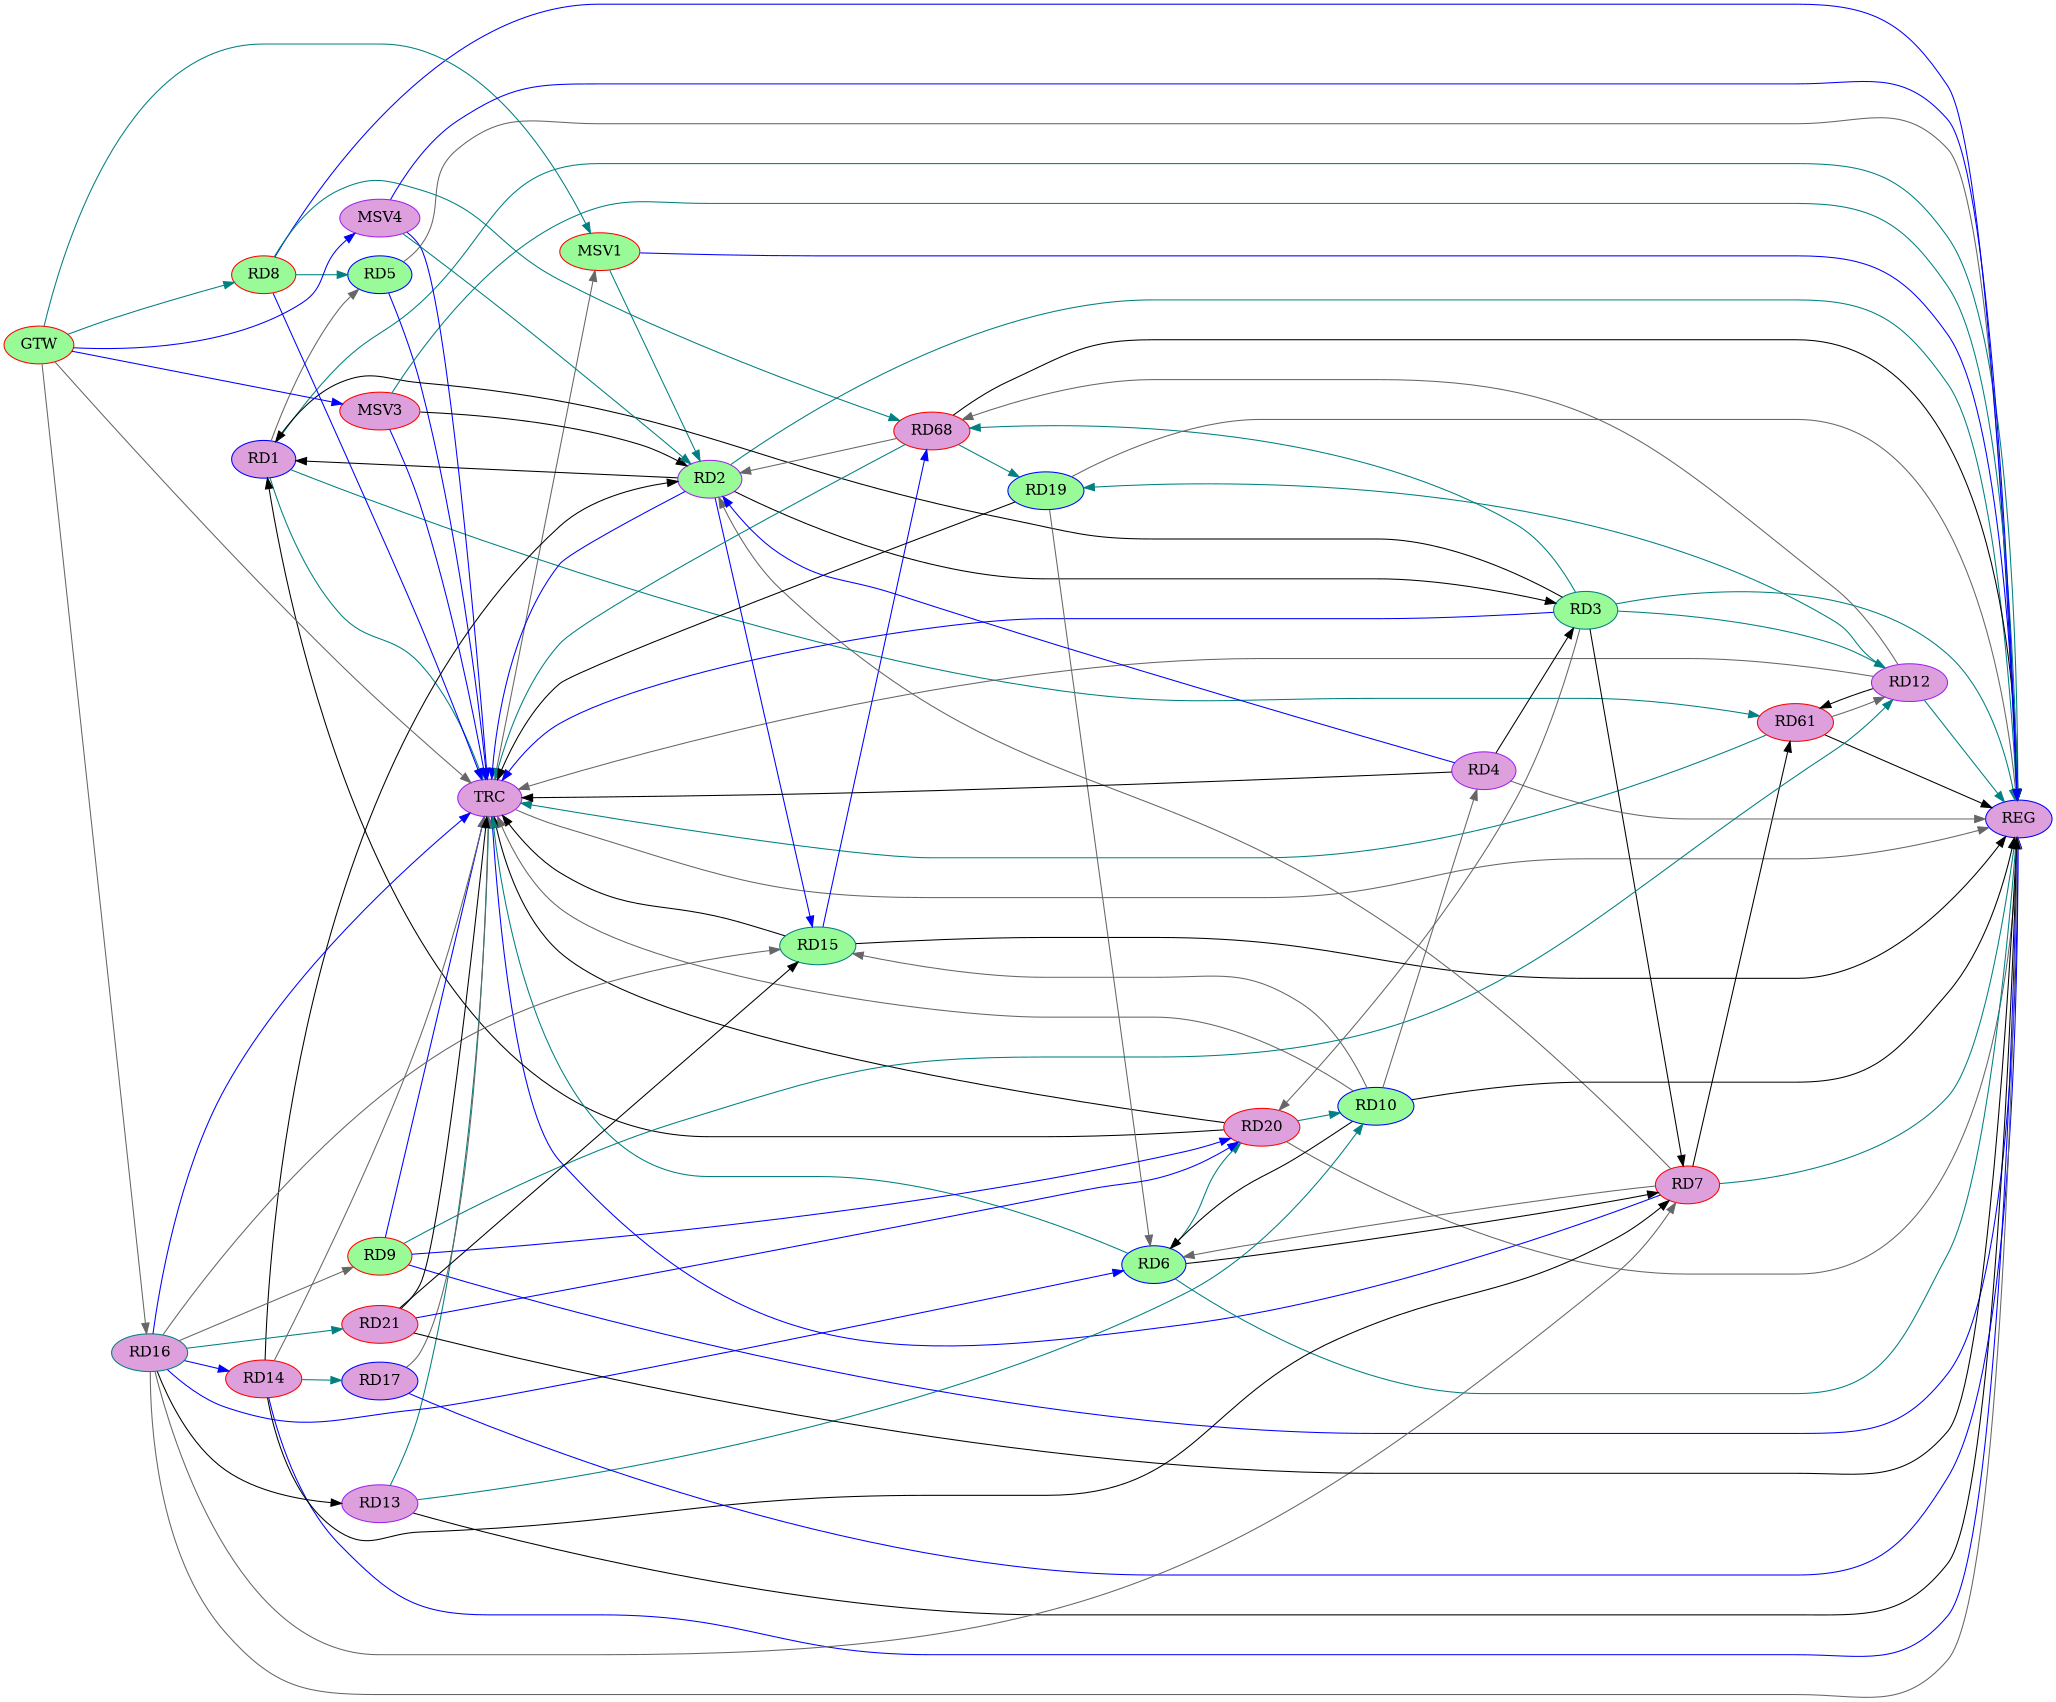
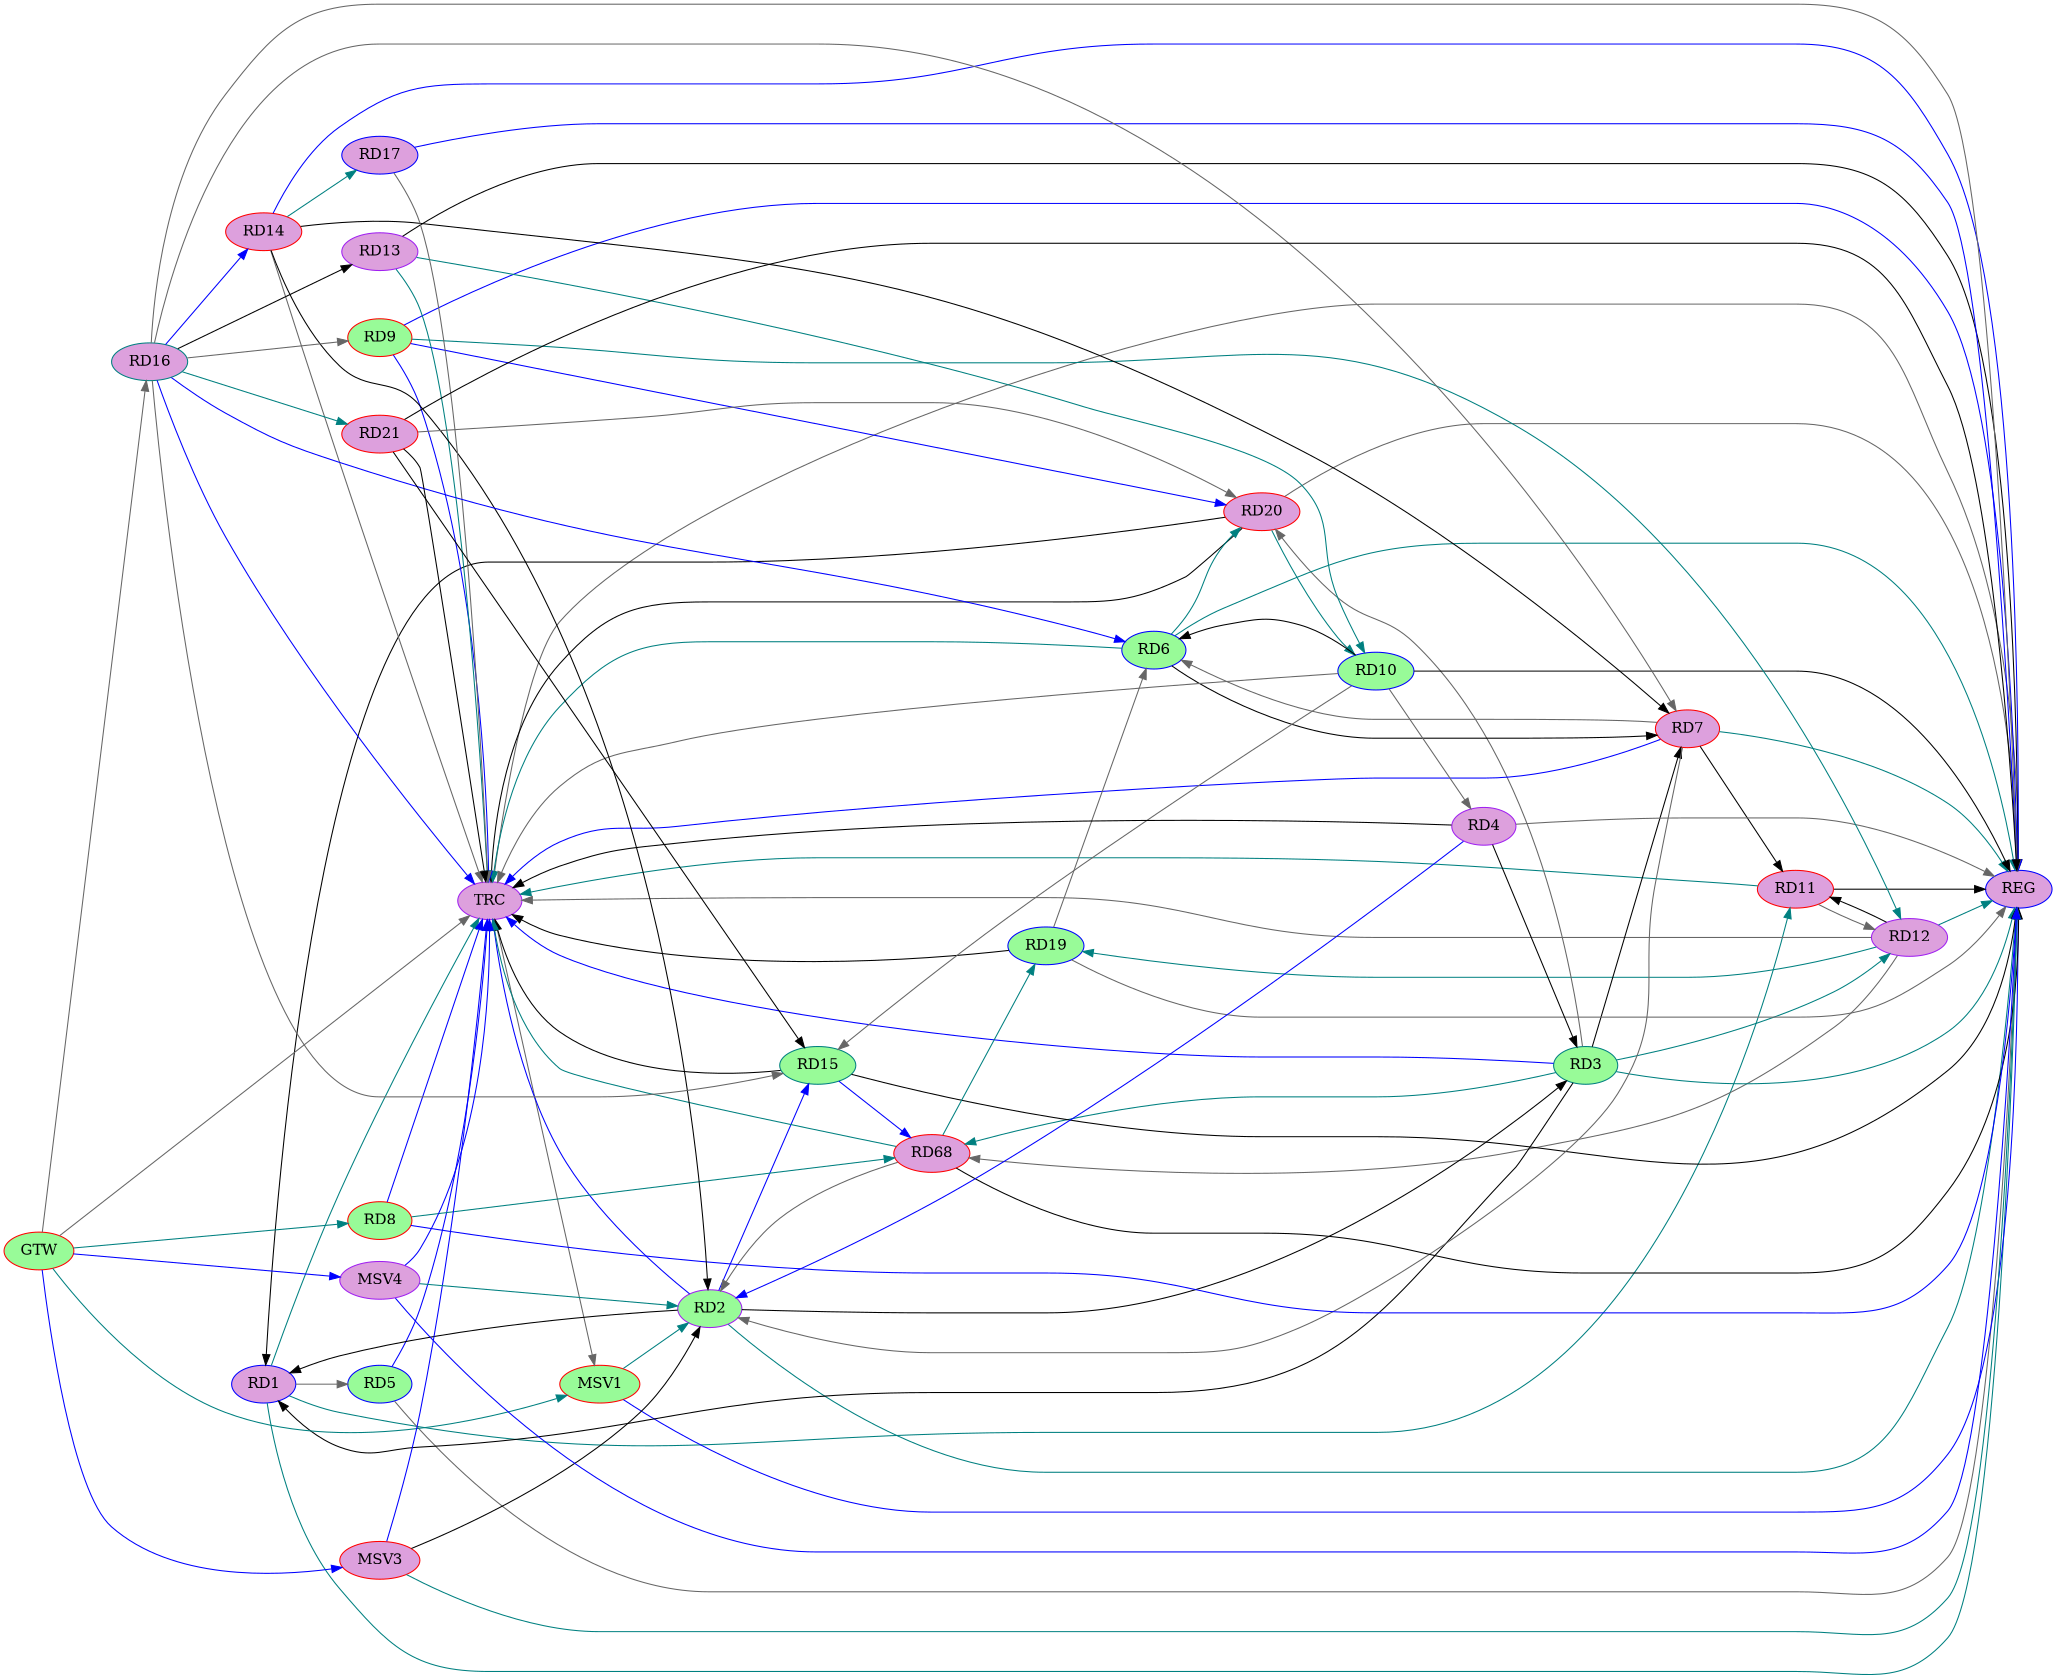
  strict digraph {
    rankdir=LR
    node [color=red fillcolor=plum style=filled]
    edge [color=teal]
    n1 [color=blue label=RD1]
    n2 [color=blue fillcolor=palegreen label=RD5]
-   n3 [label=RD61]
+   n3 [label=RD11]
    n4 [color=blue label=REG]
    n5 [color=purple label=TRC]
    n6 [color=purple label=RD12]
    n7 [fillcolor=palegreen label=MSV1]
    n8 [color=purple fillcolor=palegreen label=RD2]
    n9 [color=teal fillcolor=palegreen label=RD3]
    n10 [color=teal fillcolor=palegreen label=RD15]
    n11 [label=RD7]
    n12 [label=RD68]
    n13 [label=RD20]
    n14 [color=blue fillcolor=palegreen label=RD6]
    n15 [color=blue fillcolor=palegreen label=RD19]
    n16 [color=blue fillcolor=palegreen label=RD10]
    n17 [color=purple label=RD4]
    n18 [fillcolor=palegreen label=RD8]
    n19 [fillcolor=palegreen label=RD9]
    n20 [color=purple label=RD13]
    n21 [label=RD14]
    n22 [color=blue label=RD17]
    n23 [color=teal label=RD16]
    n24 [label=RD21]
    n25 [fillcolor=palegreen label=GTW]
    n26 [label=MSV3]
    n27 [color=purple label=MSV4]
    n1 -> n2 [color=gray40]
    n1 -> n3
    n1 -> n4
    n1 -> n5
    n2 -> n4 [color=gray40]
    n2 -> n5 [color=blue]
    n3 -> n4 [color=black]
    n3 -> n5
    n3 -> n6 [color=gray40]
    n5 -> n4 [color=gray40]
    n5 -> n7 [color=gray40]
    n6 -> n3 [color=black]
    n6 -> n4
    n6 -> n5 [color=gray40]
    n6 -> n12 [color=gray40]
    n6 -> n15
    n7 -> n4 [color=blue]
    n7 -> n8
    n8 -> n1 [color=black]
    n8 -> n4
    n8 -> n5 [color=blue]
    n8 -> n9 [color=black]
    n8 -> n10 [color=blue]
    n9 -> n1 [color=black]
    n9 -> n4
    n9 -> n5 [color=blue]
    n9 -> n6
    n9 -> n11 [color=black]
    n9 -> n12
    n9 -> n13 [color=gray40]
    n10 -> n4 [color=black]
    n10 -> n5 [color=black]
    n10 -> n12 [color=blue]
    n11 -> n3 [color=black]
    n11 -> n4
    n11 -> n5 [color=blue]
    n11 -> n8 [color=gray40]
    n11 -> n14 [color=gray40]
    n12 -> n4 [color=black]
    n12 -> n5
    n12 -> n8 [color=gray40]
    n12 -> n15
    n13 -> n1 [color=black]
    n13 -> n4 [color=gray40]
    n13 -> n5 [color=black]
    n13 -> n16
    n14 -> n4
    n14 -> n5
    n14 -> n11 [color=black]
    n14 -> n13
    n15 -> n4 [color=gray40]
    n15 -> n5 [color=black]
    n15 -> n14 [color=gray40]
    n16 -> n4 [color=black]
    n16 -> n5 [color=gray40]
    n16 -> n10 [color=gray40]
    n16 -> n14 [color=black]
    n16 -> n17 [color=gray40]
    n17 -> n4 [color=gray40]
    n17 -> n5 [color=black]
    n17 -> n8 [color=blue]
    n17 -> n9 [color=black]
-   n18 -> n2
    n18 -> n4 [color=blue]
    n18 -> n5 [color=blue]
    n18 -> n12
    n19 -> n4 [color=blue]
    n19 -> n5 [color=blue]
    n19 -> n6
    n19 -> n13 [color=blue]
    n20 -> n4 [color=black]
    n20 -> n5
    n20 -> n16
    n21 -> n4 [color=blue]
    n21 -> n5 [color=gray40]
    n21 -> n8 [color=black]
    n21 -> n11 [color=black]
    n21 -> n22
    n22 -> n4 [color=blue]
    n22 -> n5 [color=gray40]
    n23 -> n4 [color=gray40]
    n23 -> n5 [color=blue]
    n23 -> n10 [color=gray40]
    n23 -> n11 [color=gray40]
    n23 -> n14 [color=blue]
    n23 -> n19 [color=gray40]
    n23 -> n20 [color=black]
    n23 -> n21 [color=blue]
    n23 -> n24
    n24 -> n4 [color=black]
    n24 -> n5 [color=black]
    n24 -> n10 [color=black]
-   n24 -> n13 [color=blue]
+   n24 -> n13 [color=gray40]
    n25 -> n5 [color=gray40]
    n25 -> n7
    n25 -> n18
    n25 -> n23 [color=gray40]
    n25 -> n26 [color=blue]
    n25 -> n27 [color=blue]
    n26 -> n4
    n26 -> n5 [color=blue]
    n26 -> n8 [color=black]
    n27 -> n4 [color=blue]
    n27 -> n5 [color=blue]
    n27 -> n8
  }
